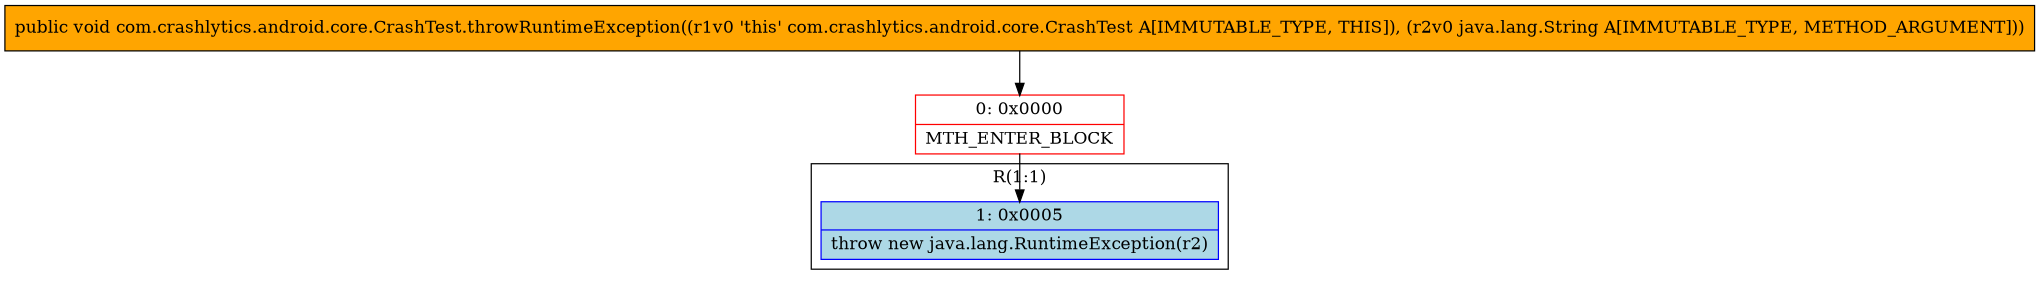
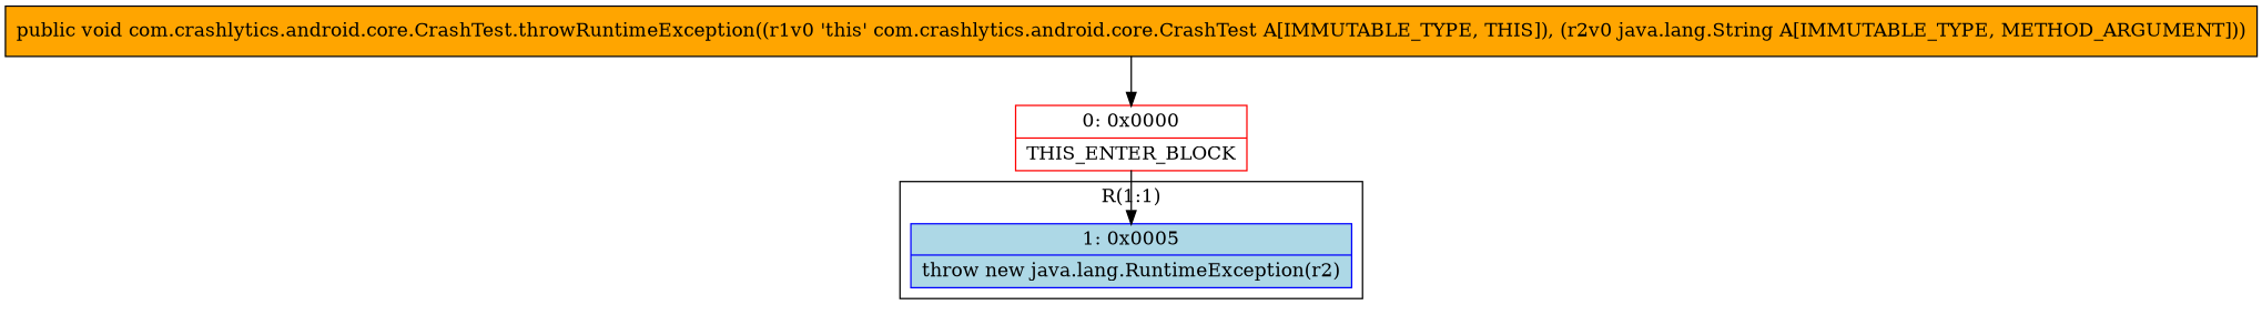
  digraph {
    node [shape=record style=filled]
    n1 [color=blue label="{1\:\ 0x0005|throw new java.lang.RuntimeException(r2)\l}" fillcolor=lightblue]
-   n2 [color=red label="{0\:\ 0x0000|MTH_ENTER_BLOCK\l}" fillcolor=white]
+   n2 [color=red label="{0\:\ 0x0000|THIS_ENTER_BLOCK\l}" fillcolor=white]
    n3 [label="{public void com.crashlytics.android.core.CrashTest.throwRuntimeException((r1v0 'this' com.crashlytics.android.core.CrashTest A[IMMUTABLE_TYPE, THIS]), (r2v0 java.lang.String A[IMMUTABLE_TYPE, METHOD_ARGUMENT])) }" fillcolor=orange]
    subgraph cluster_1 {
      label="R(1:1)"
      n1
    }
    n2 -> n1
    n3 -> n2
  }
